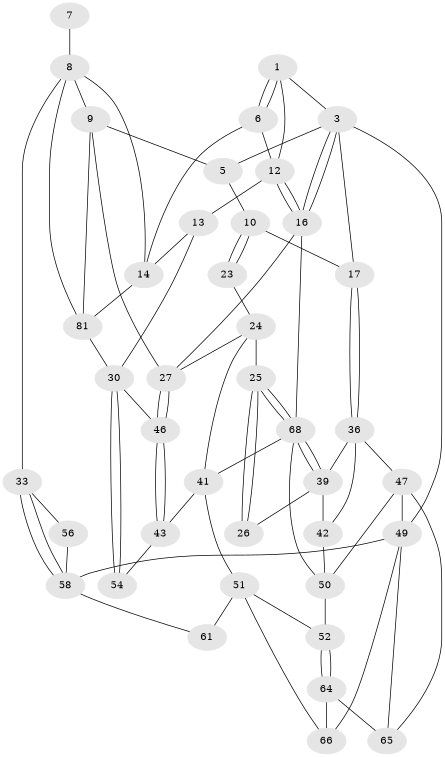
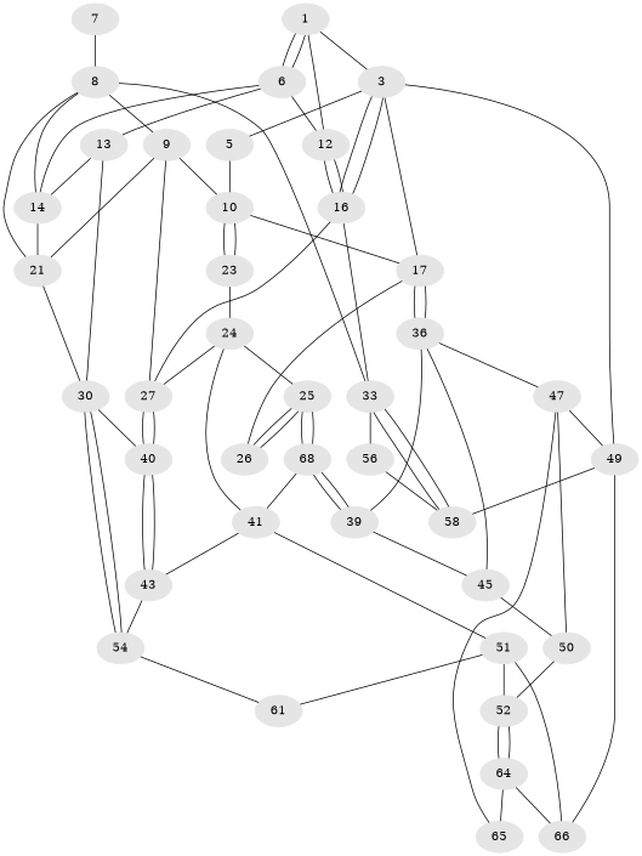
  graph {
    node [color=gray90 style=filled]
    1 [super="+2"]
    3 [super="+4"]
    6 [super="+15"]
    12
    5
    16
    17 [super="+18"]
    49 [super="+60"]
    14 [super="+19"]
    13 [super="+29"]
    10 [super="+11"]
    27 [super="+28"]
    33 [super="+34"]
    26
    36 [super="+37"]
    58
    65 [super="+68"]
    66
    23
    8 [super="+20"]
    7
-   21 [super="+32" label=81]
+   21 [super="+32"]
    9 [super="+22"]
    30 [super="+31"]
-   40 [label=46]
+   40
    24 [super="+35"]
    54 [super="+55"]
    56 [super="+59"]
    39
-   45 [super="+46" label=42]
+   45 [super="+46"]
    47 [super="+48"]
    25
    41 [super="+44"]
    n34 [label=68 super="+42"]
    43
    51 [super="+62"]
    50 [super="+53"]
    61
    52
    64 [super="+67"]
    1 -- 3
    1 -- 6
    1 -- 6
    1 -- 12
    3 -- 5
    3 -- 16
    3 -- 16
    3 -- 17
    3 -- 49 [weight=2]
    6 -- 12 [weight=2]
    6 -- 14
    12 -- 16
    12 -- 16
-   12 -- 13
+   6 -- 13
    5 -- 10
    16 -- 27
-   16 -- n34
-   39 -- 26
+   16 -- 33
+   17 -- 26
    17 -- 36
    17 -- 36
    49 -- 58
-   49 -- 65
    49 -- 66
    14 -- 21
    13 -- 14
    13 -- 30
    10 -- 17
    10 -- 23
    10 -- 23
    27 -- 40
    27 -- 40
    33 -- 58
    33 -- 58
    33 -- 56
    36 -- 39
    36 -- 45
    36 -- 47
    23 -- 24
    8 -- 14
    8 -- 33
    8 -- 21
    8 -- 9
    7 -- 8
    21 -- 30
-   9 -- 5
+   9 -- 10
    9 -- 27
    9 -- 21
    30 -- 40
    30 -- 54
    30 -- 54
    40 -- 43
    40 -- 43
    24 -- 27
    24 -- 25
    24 -- 41
-   58 -- 61
+   54 -- 61
    56 -- 58
    39 -- 45
    45 -- 50
    47 -- 49
    47 -- 65
    47 -- 50
    25 -- 26
    25 -- 26
    25 -- n34
    25 -- n34
    41 -- 43
    41 -- 51
    n34 -- 39
    n34 -- 39
    n34 -- 41
-   n34 -- 50
    43 -- 54
    51 -- 66
    51 -- 61
    51 -- 52
    50 -- 52
    52 -- 64
    52 -- 64
    64 -- 65 [weight=2]
    64 -- 66
  }
